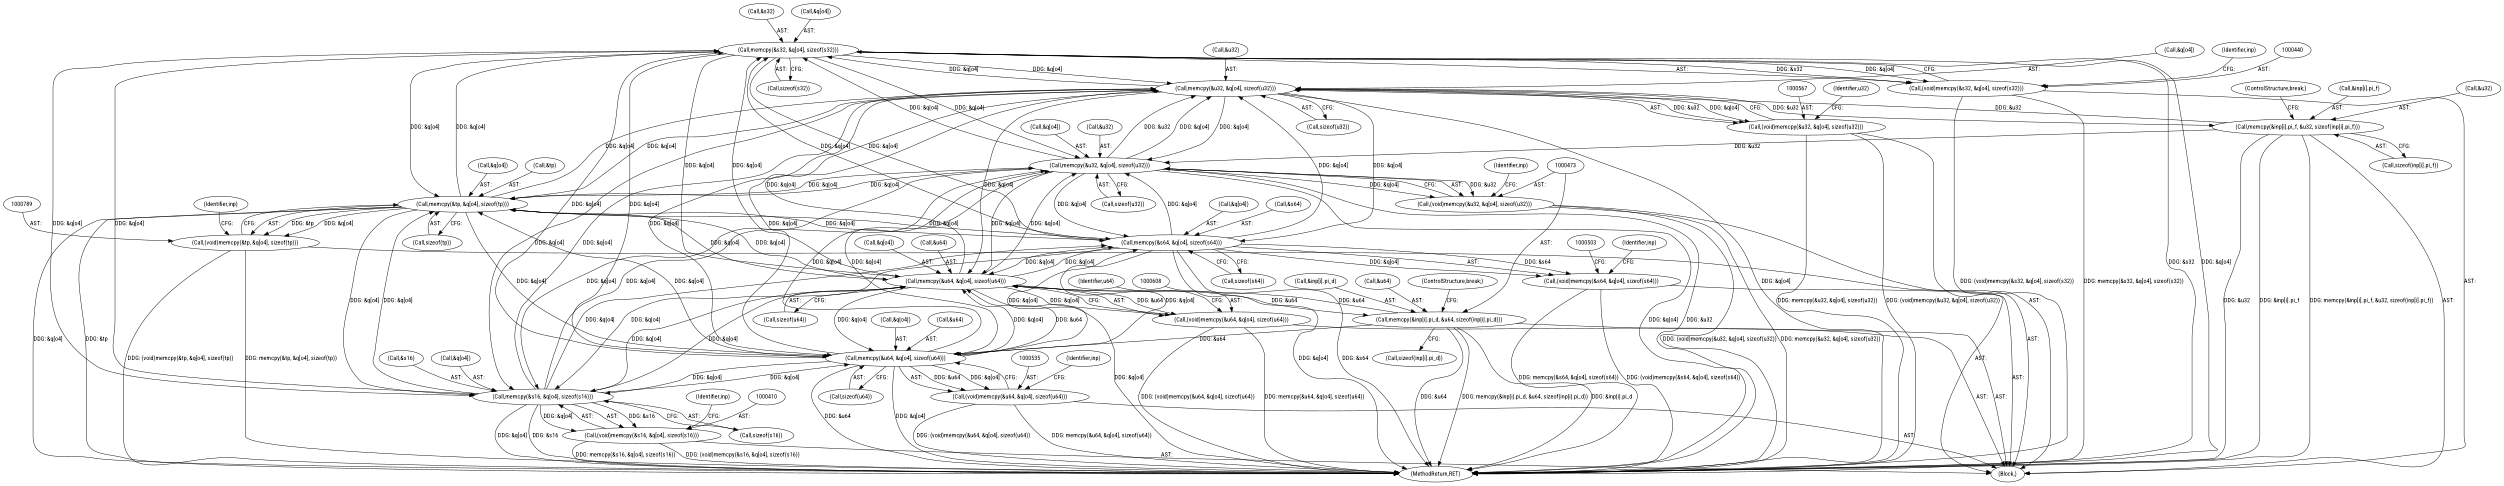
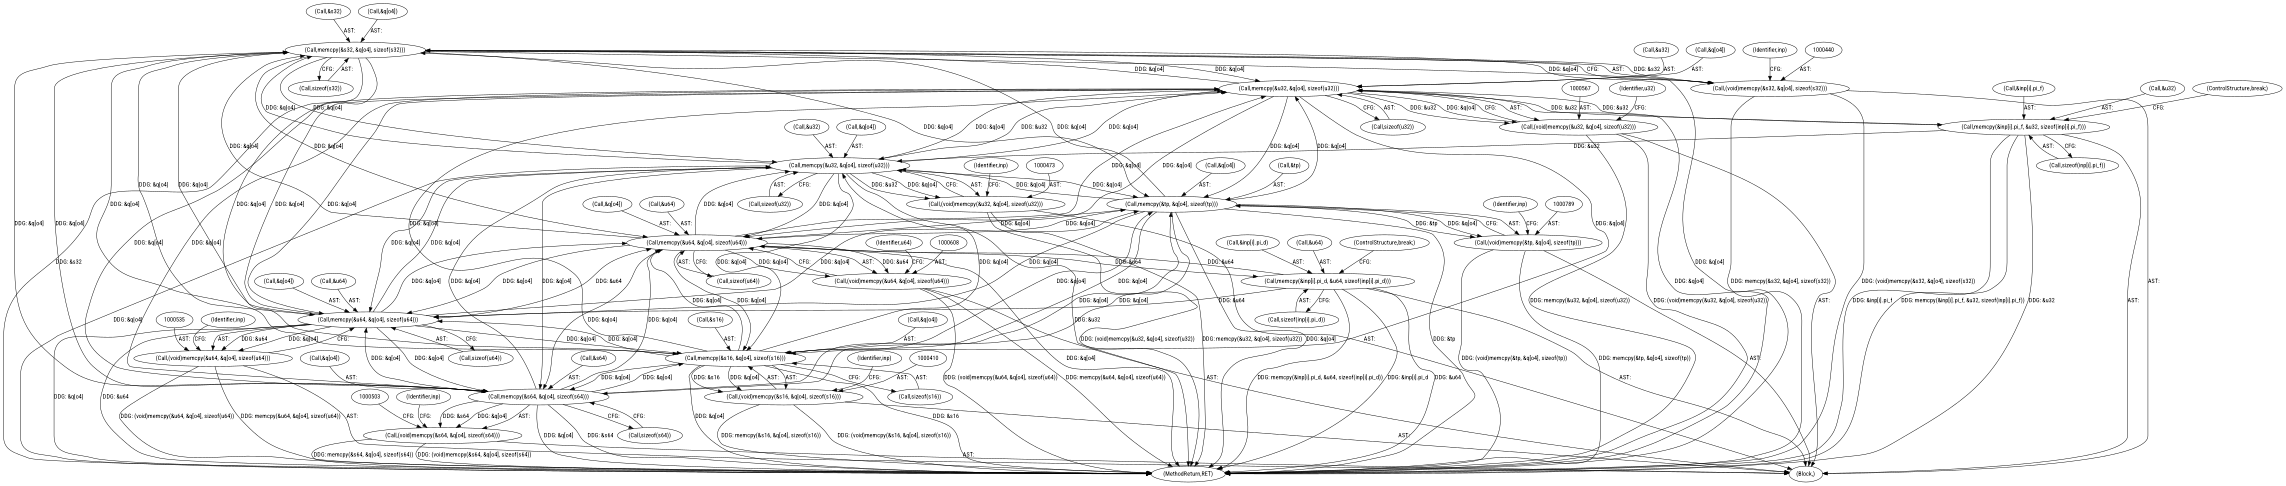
  digraph {
    fontname="Roboto Condensed"
    node [fontname="Roboto Condensed"]
    edge [fontname="Roboto Condensed"]
    n1 [label="(Call,memcpy(&s32, &q[o4], sizeof(s32)))"]
    n2 [label="(Call,memcpy(&u32, &q[o4], sizeof(u32)))"]
    n3 [label="(Call,memcpy(&u32, &q[o4], sizeof(u32)))"]
    n4 [label="(Call,memcpy(&tp, &q[o4], sizeof(tp)))"]
    n5 [label="(Call,memcpy(&s64, &q[o4], sizeof(s64)))"]
    n6 [label="(Call,memcpy(&s16, &q[o4], sizeof(s16)))"]
    n7 [label="(Call,memcpy(&u64, &q[o4], sizeof(u64)))"]
    n8 [label="(Call,memcpy(&u64, &q[o4], sizeof(u64)))"]
    n9 [label="(Call,(void)memcpy(&s32, &q[o4], sizeof(s32)))"]
    n10 [label="(MethodReturn,RET)"]
    n11 [label="(Call,sizeof(s32))"]
    n12 [label="(Call,memcpy(&inp[i].pi_f, &u32, sizeof(inp[i].pi_f)))"]
    n13 [label="(Call,(void)memcpy(&u32, &q[o4], sizeof(u32)))"]
    n14 [label="(Call,sizeof(u32))"]
    n15 [label="(Call,(void)memcpy(&u32, &q[o4], sizeof(u32)))"]
    n16 [label="(Call,sizeof(u32))"]
    n17 [label="(Call,(void)memcpy(&tp, &q[o4], sizeof(tp)))"]
-   n18 [label="(Call,sizeof(tp))"]
    n19 [label="(Call,(void)memcpy(&s64, &q[o4], sizeof(s64)))"]
    n20 [label="(Call,sizeof(s64))"]
    n21 [label="(Call,(void)memcpy(&s16, &q[o4], sizeof(s16)))"]
    n22 [label="(Call,sizeof(s16))"]
    n23 [label="(Call,(void)memcpy(&u64, &q[o4], sizeof(u64)))"]
    n24 [label="(Call,sizeof(u64))"]
    n25 [label="(Call,memcpy(&inp[i].pi_d, &u64, sizeof(inp[i].pi_d)))"]
    n26 [label="(Call,(void)memcpy(&u64, &q[o4], sizeof(u64)))"]
    n27 [label="(Call,sizeof(u64))"]
    n28 [label="(Block,)"]
    n29 [label="(Call,sizeof(inp[i].pi_f))"]
    n30 [label="(Call,sizeof(inp[i].pi_d))"]
    n31 [label="(Call,&s32)"]
    n32 [label="(Call,&q[o4])"]
    n33 [label="(Call,&u64)"]
    n34 [label="(Call,&q[o4])"]
    n35 [label="(Call,&q[o4])"]
    n36 [label="(Identifier,inp)"]
    n37 [label="(Call,&q[o4])"]
    n38 [label="(Call,&u32)"]
    n39 [label="(Call,&s16)"]
    n40 [label="(ControlStructure,break;)"]
    n41 [label="(Call,&inp[i].pi_d)"]
    n42 [label="(Identifier,inp)"]
    n43 [label="(Identifier,inp)"]
    n44 [label="(Call,&s64)"]
    n45 [label="(Call,&q[o4])"]
    n46 [label="(Call,&u64)"]
    n47 [label="(Call,&q[o4])"]
    n48 [label="(Call,&tp)"]
    n49 [label="(Identifier,inp)"]
    n50 [label="(Call,&u32)"]
    n51 [label="(ControlStructure,break;)"]
    n52 [label="(Identifier,inp)"]
    n53 [label="(Identifier,u32)"]
    n54 [label="(Identifier,u64)"]
    n55 [label="(Identifier,inp)"]
    n56 [label="(Call,&inp[i].pi_f)"]
    n57 [label="(Call,&u32)"]
    n58 [label="(Call,&q[o4])"]
    n59 [label="(Call,&q[o4])"]
    n60 [label="(Call,&u64)"]
    1000410
    1000440
    1000473
    1000503
    1000535
    1000567
    1000608
    1000789
    n1 -> n2 [label="DDG: &q[o4]"]
    n1 -> n3 [label="DDG: &q[o4]"]
    n1 -> n4 [label="DDG: &q[o4]"]
    n1 -> n5 [label="DDG: &q[o4]"]
    n1 -> n6 [label="DDG: &q[o4]"]
    n1 -> n7 [label="DDG: &q[o4]"]
    n1 -> n8 [label="DDG: &q[o4]"]
    n1 -> n9 [label="AST: "]
    n1 -> n9 [label="DDG: &s32"]
    n1 -> n9 [label="DDG: &q[o4]"]
    n1 -> n10 [label="DDG: &s32"]
    n1 -> n10 [label="DDG: &q[o4]"]
    n1 -> n11 [label="CFG: "]
    n2 -> n1 [label="DDG: &q[o4]"]
    n2 -> n3 [label="DDG: &q[o4]"]
    n2 -> n4 [label="DDG: &q[o4]"]
    n2 -> n5 [label="DDG: &q[o4]"]
    n2 -> n6 [label="DDG: &q[o4]"]
    n2 -> n7 [label="DDG: &q[o4]"]
    n2 -> n8 [label="DDG: &q[o4]"]
    n2 -> n10 [label="DDG: &q[o4]"]
    n2 -> n12 [label="DDG: &u32"]
    n2 -> n13 [label="AST: "]
    n2 -> n13 [label="DDG: &u32"]
    n2 -> n13 [label="DDG: &q[o4]"]
    n2 -> n14 [label="CFG: "]
    n3 -> n1 [label="DDG: &q[o4]"]
    n3 -> n2 [label="DDG: &u32"]
    n3 -> n2 [label="DDG: &q[o4]"]
    n3 -> n4 [label="DDG: &q[o4]"]
    n3 -> n5 [label="DDG: &q[o4]"]
    n3 -> n6 [label="DDG: &q[o4]"]
    n3 -> n7 [label="DDG: &q[o4]"]
    n3 -> n8 [label="DDG: &q[o4]"]
    n3 -> n10 [label="DDG: &q[o4]"]
    n3 -> n10 [label="DDG: &u32"]
    n3 -> n15 [label="AST: "]
    n3 -> n15 [label="DDG: &u32"]
    n3 -> n15 [label="DDG: &q[o4]"]
    n3 -> n16 [label="CFG: "]
    n4 -> n1 [label="DDG: &q[o4]"]
    n4 -> n2 [label="DDG: &q[o4]"]
    n4 -> n3 [label="DDG: &q[o4]"]
    n4 -> n5 [label="DDG: &q[o4]"]
    n4 -> n6 [label="DDG: &q[o4]"]
    n4 -> n7 [label="DDG: &q[o4]"]
    n4 -> n8 [label="DDG: &q[o4]"]
    n4 -> n10 [label="DDG: &tp"]
    n4 -> n10 [label="DDG: &q[o4]"]
    n4 -> n17 [label="AST: "]
    n4 -> n17 [label="DDG: &tp"]
    n4 -> n17 [label="DDG: &q[o4]"]
-   n4 -> n18 [label="CFG: "]
    n5 -> n1 [label="DDG: &q[o4]"]
    n5 -> n2 [label="DDG: &q[o4]"]
    n5 -> n3 [label="DDG: &q[o4]"]
    n5 -> n4 [label="DDG: &q[o4]"]
    n5 -> n6 [label="DDG: &q[o4]"]
    n5 -> n7 [label="DDG: &q[o4]"]
    n5 -> n8 [label="DDG: &q[o4]"]
    n5 -> n10 [label="DDG: &q[o4]"]
    n5 -> n10 [label="DDG: &s64"]
    n5 -> n19 [label="AST: "]
    n5 -> n19 [label="DDG: &s64"]
    n5 -> n19 [label="DDG: &q[o4]"]
    n5 -> n20 [label="CFG: "]
    n6 -> n1 [label="DDG: &q[o4]"]
    n6 -> n2 [label="DDG: &q[o4]"]
    n6 -> n3 [label="DDG: &q[o4]"]
    n6 -> n4 [label="DDG: &q[o4]"]
    n6 -> n5 [label="DDG: &q[o4]"]
    n6 -> n7 [label="DDG: &q[o4]"]
    n6 -> n8 [label="DDG: &q[o4]"]
    n6 -> n10 [label="DDG: &s16"]
    n6 -> n10 [label="DDG: &q[o4]"]
    n6 -> n21 [label="AST: "]
    n6 -> n21 [label="DDG: &s16"]
    n6 -> n21 [label="DDG: &q[o4]"]
    n6 -> n22 [label="CFG: "]
    n7 -> n1 [label="DDG: &q[o4]"]
    n7 -> n2 [label="DDG: &q[o4]"]
    n7 -> n3 [label="DDG: &q[o4]"]
    n7 -> n4 [label="DDG: &q[o4]"]
    n7 -> n5 [label="DDG: &q[o4]"]
    n7 -> n6 [label="DDG: &q[o4]"]
    n7 -> n8 [label="DDG: &u64"]
    n7 -> n8 [label="DDG: &q[o4]"]
    n7 -> n10 [label="DDG: &q[o4]"]
    n7 -> n10 [label="DDG: &u64"]
    n7 -> n23 [label="AST: "]
    n7 -> n23 [label="DDG: &u64"]
    n7 -> n23 [label="DDG: &q[o4]"]
    n7 -> n24 [label="CFG: "]
    n8 -> n1 [label="DDG: &q[o4]"]
    n8 -> n2 [label="DDG: &q[o4]"]
    n8 -> n3 [label="DDG: &q[o4]"]
    n8 -> n4 [label="DDG: &q[o4]"]
    n8 -> n5 [label="DDG: &q[o4]"]
    n8 -> n6 [label="DDG: &q[o4]"]
    n8 -> n7 [label="DDG: &q[o4]"]
    n8 -> n10 [label="DDG: &q[o4]"]
    n8 -> n25 [label="DDG: &u64"]
    n8 -> n26 [label="AST: "]
    n8 -> n26 [label="DDG: &u64"]
    n8 -> n26 [label="DDG: &q[o4]"]
    n8 -> n27 [label="CFG: "]
    n9 -> n1 [label="CFG: "]
    n9 -> n10 [label="DDG: memcpy(&s32, &q[o4], sizeof(s32))"]
    n9 -> n10 [label="DDG: (void)memcpy(&s32, &q[o4], sizeof(s32))"]
    n9 -> n28 [label="AST: "]
    n11 -> n1 [label="AST: "]
    n12 -> n2 [label="DDG: &u32"]
    n12 -> n3 [label="DDG: &u32"]
    n12 -> n10 [label="DDG: &u32"]
    n12 -> n10 [label="DDG: &inp[i].pi_f"]
    n12 -> n10 [label="DDG: memcpy(&inp[i].pi_f, &u32, sizeof(inp[i].pi_f))"]
    n12 -> n28 [label="AST: "]
    n12 -> n29 [label="CFG: "]
    n13 -> n2 [label="CFG: "]
    n13 -> n10 [label="DDG: memcpy(&u32, &q[o4], sizeof(u32))"]
    n13 -> n10 [label="DDG: (void)memcpy(&u32, &q[o4], sizeof(u32))"]
    n13 -> n28 [label="AST: "]
    n14 -> n2 [label="AST: "]
    n15 -> n3 [label="CFG: "]
    n15 -> n10 [label="DDG: (void)memcpy(&u32, &q[o4], sizeof(u32))"]
    n15 -> n10 [label="DDG: memcpy(&u32, &q[o4], sizeof(u32))"]
    n15 -> n28 [label="AST: "]
    n16 -> n3 [label="AST: "]
    n17 -> n4 [label="CFG: "]
    n17 -> n10 [label="DDG: (void)memcpy(&tp, &q[o4], sizeof(tp))"]
    n17 -> n10 [label="DDG: memcpy(&tp, &q[o4], sizeof(tp))"]
    n17 -> n28 [label="AST: "]
-   n18 -> n4 [label="AST: "]
    n19 -> n10 [label="DDG: (void)memcpy(&s64, &q[o4], sizeof(s64))"]
    n19 -> n10 [label="DDG: memcpy(&s64, &q[o4], sizeof(s64))"]
    n19 -> n28 [label="AST: "]
    n20 -> n5 [label="CFG: "]
    n21 -> n6 [label="AST: "]
    n21 -> n10 [label="DDG: memcpy(&s16, &q[o4], sizeof(s16))"]
    n21 -> n10 [label="DDG: (void)memcpy(&s16, &q[o4], sizeof(s16))"]
    n21 -> n28 [label="AST: "]
    n22 -> n6 [label="AST: "]
    n23 -> n7 [label="CFG: "]
    n23 -> n10 [label="DDG: memcpy(&u64, &q[o4], sizeof(u64))"]
    n23 -> n10 [label="DDG: (void)memcpy(&u64, &q[o4], sizeof(u64))"]
    n23 -> n28 [label="AST: "]
    n24 -> n7 [label="AST: "]
    n25 -> n7 [label="DDG: &u64"]
    n25 -> n8 [label="DDG: &u64"]
    n25 -> n10 [label="DDG: &u64"]
    n25 -> n10 [label="DDG: memcpy(&inp[i].pi_d, &u64, sizeof(inp[i].pi_d))"]
    n25 -> n10 [label="DDG: &inp[i].pi_d"]
    n25 -> n28 [label="AST: "]
    n25 -> n30 [label="CFG: "]
    n26 -> n8 [label="CFG: "]
    n26 -> n10 [label="DDG: (void)memcpy(&u64, &q[o4], sizeof(u64))"]
    n26 -> n10 [label="DDG: memcpy(&u64, &q[o4], sizeof(u64))"]
    n26 -> n28 [label="AST: "]
    n27 -> n8 [label="AST: "]
    n29 -> n12 [label="AST: "]
-   1000473 -> n25 [label="AST: "]
+   n30 -> n25 [label="AST: "]
    n31 -> n1 [label="AST: "]
    n32 -> n7 [label="AST: "]
    n33 -> n7 [label="AST: "]
    n34 -> n1 [label="AST: "]
    n35 -> n8 [label="AST: "]
    n36 -> n9 [label="CFG: "]
    n37 -> n6 [label="AST: "]
    n38 -> n3 [label="AST: "]
    n39 -> n6 [label="AST: "]
    n40 -> n25 [label="CFG: "]
    n41 -> n25 [label="AST: "]
    n42 -> n19 [label="CFG: "]
    n43 -> n15 [label="CFG: "]
    n44 -> n5 [label="AST: "]
    n45 -> n5 [label="AST: "]
    n46 -> n8 [label="AST: "]
    n47 -> n3 [label="AST: "]
    n48 -> n4 [label="AST: "]
    n49 -> n21 [label="CFG: "]
    n50 -> n12 [label="AST: "]
    n51 -> n12 [label="CFG: "]
    n52 -> n23 [label="CFG: "]
    n53 -> n13 [label="CFG: "]
    n54 -> n26 [label="CFG: "]
    n55 -> n17 [label="CFG: "]
    n56 -> n12 [label="AST: "]
    n57 -> n2 [label="AST: "]
    n58 -> n2 [label="AST: "]
    n59 -> n4 [label="AST: "]
    n60 -> n25 [label="AST: "]
    1000410 -> n21 [label="AST: "]
    1000440 -> n9 [label="AST: "]
    1000473 -> n15 [label="AST: "]
    1000503 -> n19 [label="CFG: "]
    1000535 -> n23 [label="AST: "]
    1000567 -> n13 [label="AST: "]
    1000608 -> n26 [label="AST: "]
    1000789 -> n17 [label="AST: "]
  }
